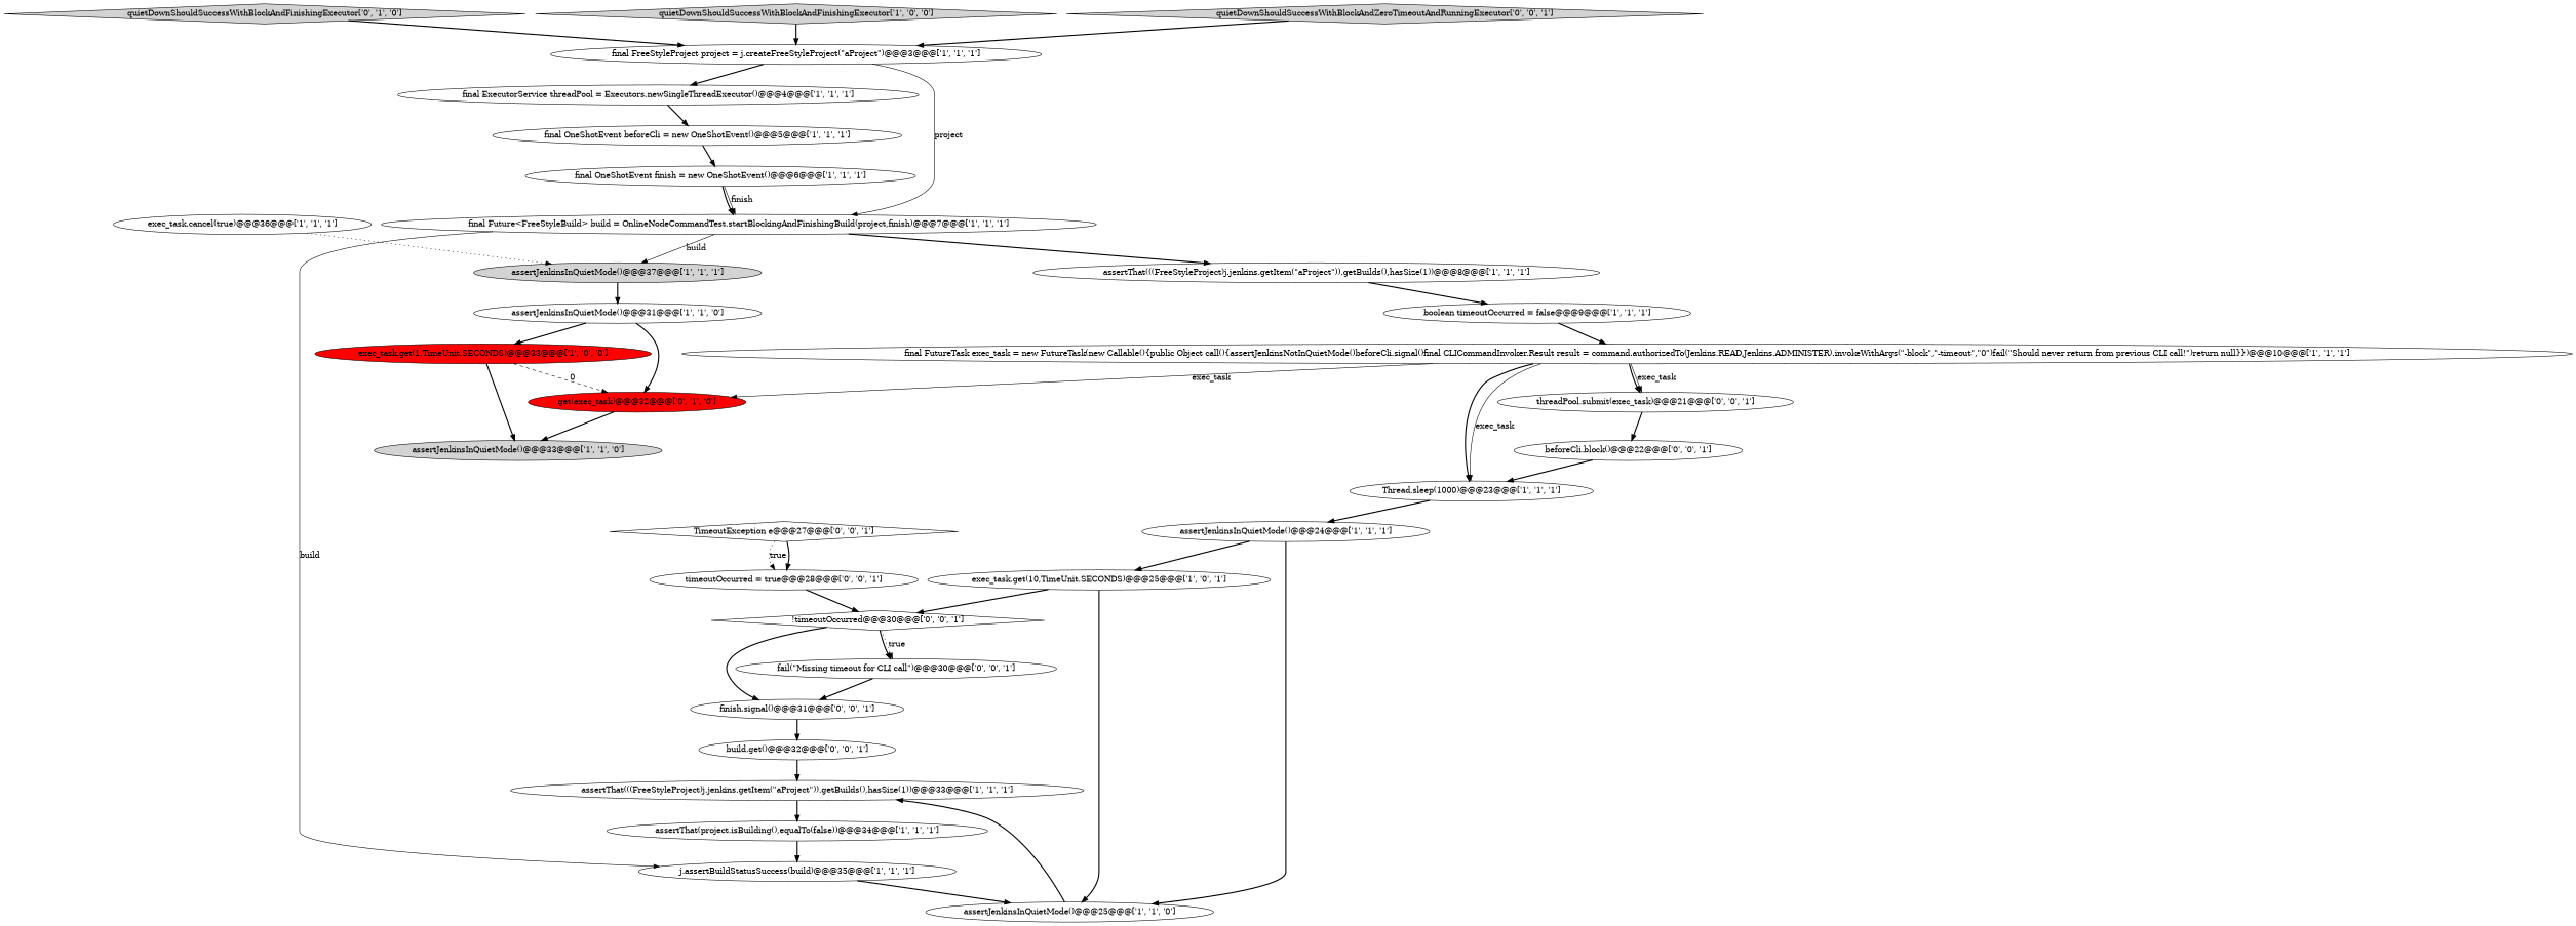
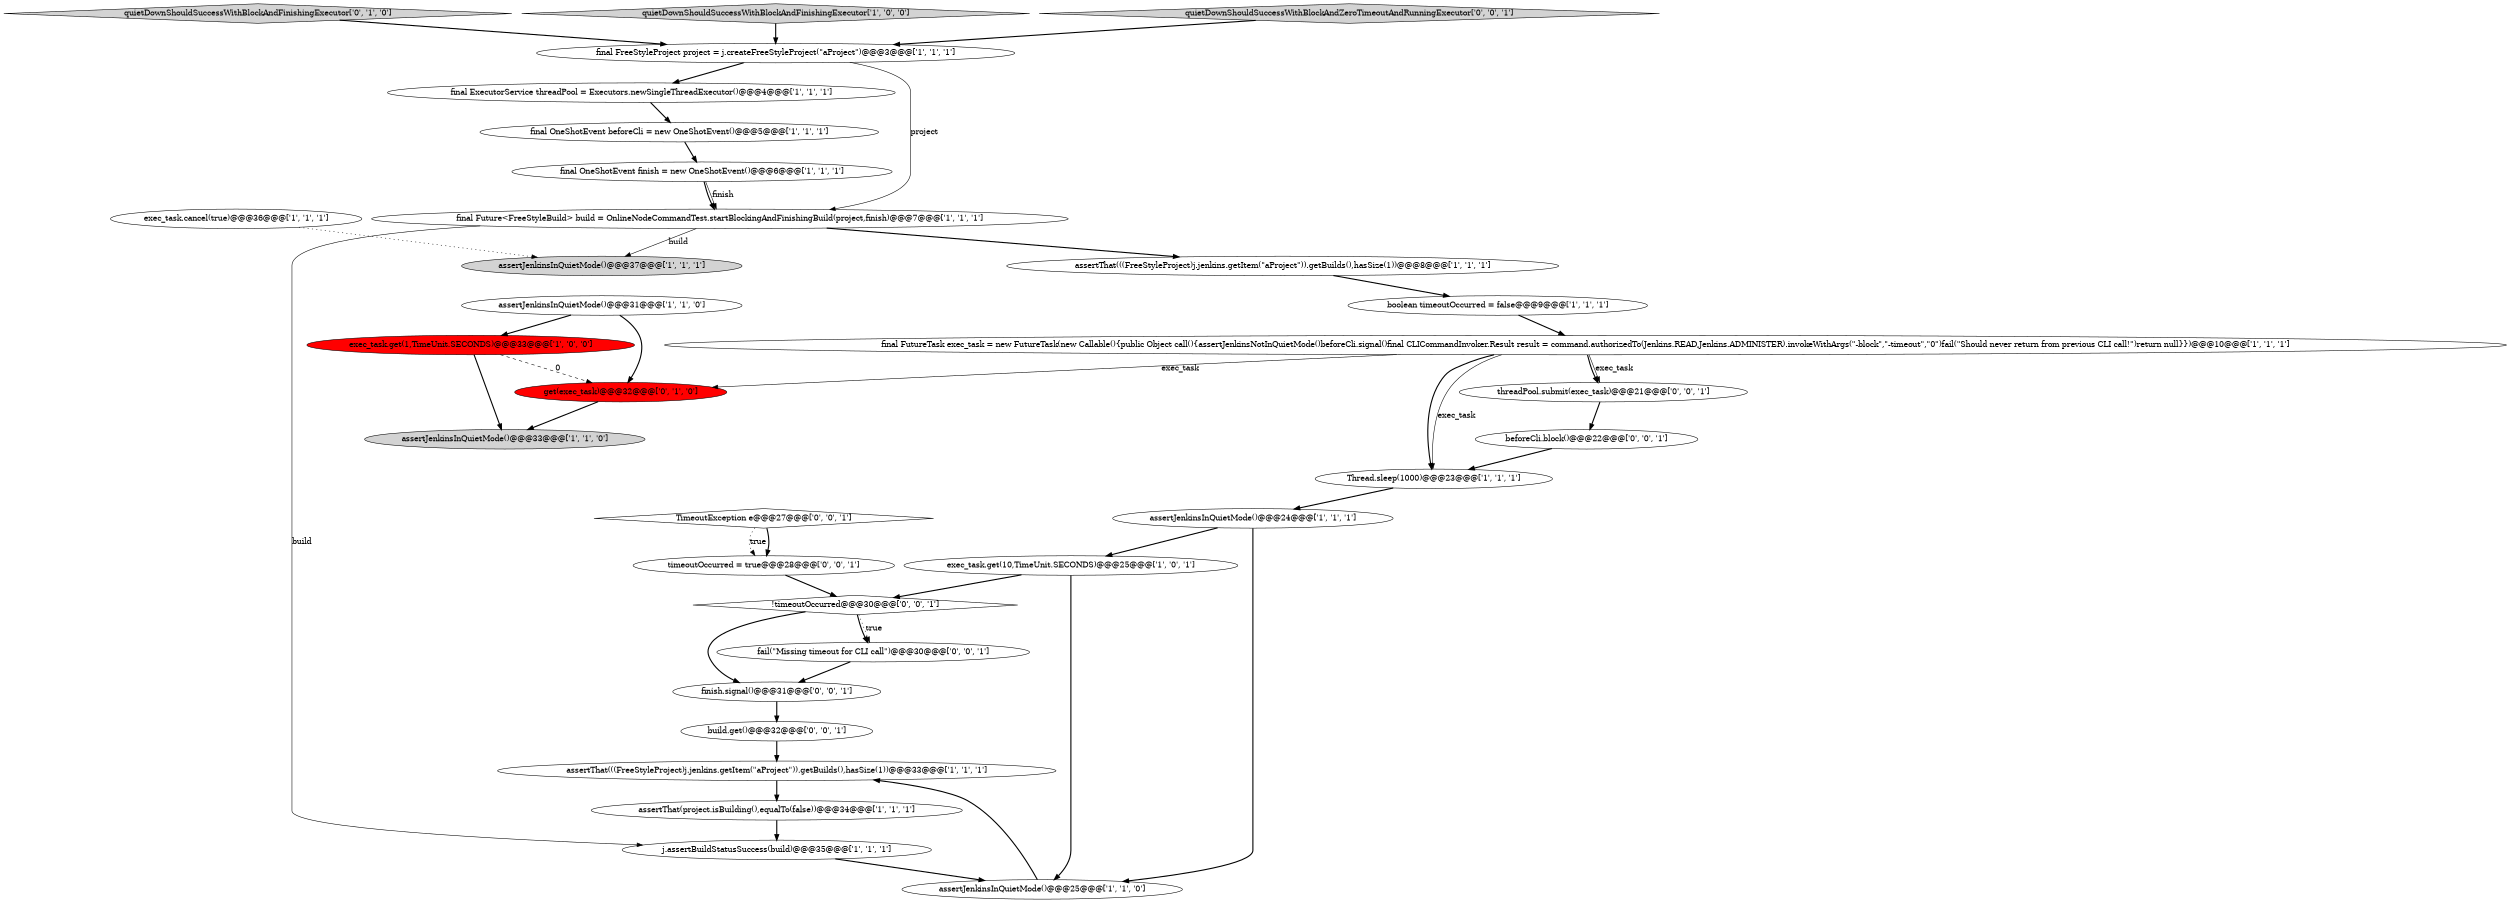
  digraph {
    node [fillcolor=white shape=ellipse style=filled]
    edge [style=bold]
    n1 [label="finish.signal()@@@31@@@['0', '0', '1']"]
    n2 [label="build.get()@@@32@@@['0', '0', '1']"]
    n3 [label="assertThat(((FreeStyleProject)j.jenkins.getItem(\"aProject\")).getBuilds(),hasSize(1))@@@33@@@['1', '1', '1']"]
    n4 [label="final Future<FreeStyleBuild> build = OnlineNodeCommandTest.startBlockingAndFinishingBuild(project,finish)@@@7@@@['1', '1', '1']"]
    n5 [label="j.assertBuildStatusSuccess(build)@@@35@@@['1', '1', '1']"]
    n6 [label="assertThat(((FreeStyleProject)j.jenkins.getItem(\"aProject\")).getBuilds(),hasSize(1))@@@8@@@['1', '1', '1']"]
    n7 [fillcolor=lightgray label="assertJenkinsInQuietMode()@@@37@@@['1', '1', '1']"]
    n8 [label="assertJenkinsInQuietMode()@@@25@@@['1', '1', '0']"]
    n9 [label="boolean timeoutOccurred = false@@@9@@@['1', '1', '1']"]
    n10 [label="assertJenkinsInQuietMode()@@@31@@@['1', '1', '0']"]
    n11 [label="final FutureTask exec_task = new FutureTask(new Callable(){public Object call(){assertJenkinsNotInQuietMode()beforeCli.signal()final CLICommandInvoker.Result result = command.authorizedTo(Jenkins.READ,Jenkins.ADMINISTER).invokeWithArgs(\"-block\",\"-timeout\",\"0\")fail(\"Should never return from previous CLI call!\")return null}})@@@10@@@['1', '1', '1']"]
    n12 [fillcolor=red label="get(exec_task)@@@32@@@['0', '1', '0']"]
    n13 [label="threadPool.submit(exec_task)@@@21@@@['0', '0', '1']"]
    n14 [label="Thread.sleep(1000)@@@23@@@['1', '1', '1']"]
    n15 [fillcolor=lightgray label="assertJenkinsInQuietMode()@@@33@@@['1', '1', '0']"]
    n16 [label="beforeCli.block()@@@22@@@['0', '0', '1']"]
    n17 [label="assertJenkinsInQuietMode()@@@24@@@['1', '1', '1']"]
    n18 [label="final OneShotEvent beforeCli = new OneShotEvent()@@@5@@@['1', '1', '1']"]
    n19 [label="final OneShotEvent finish = new OneShotEvent()@@@6@@@['1', '1', '1']"]
    n20 [label="exec_task.get(10,TimeUnit.SECONDS)@@@25@@@['1', '0', '1']"]
    n21 [label="!timeoutOccurred@@@30@@@['0', '0', '1']" shape=diamond]
    n22 [label="fail(\"Missing timeout for CLI call\")@@@30@@@['0', '0', '1']"]
    n23 [label="exec_task.cancel(true)@@@36@@@['1', '1', '1']"]
    n24 [fillcolor=red label="exec_task.get(1,TimeUnit.SECONDS)@@@33@@@['1', '0', '0']"]
    n25 [fillcolor=lightgray label="quietDownShouldSuccessWithBlockAndFinishingExecutor['0', '1', '0']" shape=diamond]
    n26 [label="final FreeStyleProject project = j.createFreeStyleProject(\"aProject\")@@@3@@@['1', '1', '1']"]
    n27 [label="final ExecutorService threadPool = Executors.newSingleThreadExecutor()@@@4@@@['1', '1', '1']"]
    n28 [fillcolor=lightgray label="quietDownShouldSuccessWithBlockAndFinishingExecutor['1', '0', '0']" shape=diamond]
    n29 [label="timeoutOccurred = true@@@28@@@['0', '0', '1']"]
    n30 [label="assertThat(project.isBuilding(),equalTo(false))@@@34@@@['1', '1', '1']"]
    n31 [fillcolor=lightgray label="quietDownShouldSuccessWithBlockAndZeroTimeoutAndRunningExecutor['0', '0', '1']" shape=diamond]
    n32 [label="TimeoutException e@@@27@@@['0', '0', '1']" shape=diamond]
    n1 -> n2
    n2 -> n3
    n3 -> n30
    n4 -> n5 [label=build style=solid]
    n4 -> n6
    n4 -> n7 [label=build style=solid]
    n5 -> n8
    n6 -> n9
-   n7 -> n10
    n8 -> n3
    n9 -> n11
    n10 -> n12
    n10 -> n24
    n11 -> n12 [label=exec_task style=solid]
    n11 -> n13
    n11 -> n13 [label=exec_task style=solid]
    n11 -> n14 [label=exec_task style=solid]
    n11 -> n14
    n12 -> n15
    n13 -> n16
    n14 -> n17
    n16 -> n14
    n17 -> n8
    n17 -> n20
    n18 -> n19
    n19 -> n4 [label=finish style=solid]
    n19 -> n4
    n20 -> n8
    n20 -> n21
    n21 -> n1
    n21 -> n22
    n21 -> n22 [label=true style=dotted]
    n22 -> n1
    n23 -> n7 [style=dotted]
    n24 -> n12 [label=0 style=dashed]
    n24 -> n15
    n25 -> n26
    n26 -> n4 [label=project style=solid]
    n26 -> n27
    n27 -> n18
    n28 -> n26
    n29 -> n21
    n30 -> n5
    n31 -> n26
    n32 -> n29
    n32 -> n29 [label=true style=dotted]
  }
